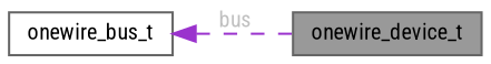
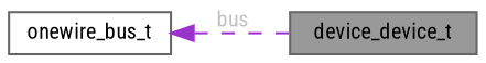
  digraph {
    rankdir=LR
    fontname="Roboto Condensed"
    node [color=gray40 fontname="Roboto Condensed" fontsize=10 shape=box style=filled]
-   n1 [fillcolor=grey60 fontcolor=black height=0.2 label=onewire_device_t width=0.4]
+   n1 [fillcolor=grey60 fontcolor=black height=0.2 label=device_device_t width=0.4]
    n2 [fillcolor=white height=0.2 label=onewire_bus_t width=0.4]
    n2 -> n1 [color=darkorchid3 dir=back fontcolor=grey fontname="Roboto Condensed" fontsize=10 label=" bus" labelfontname=Helvetica labelfontsize=10 style=dashed]
  }
